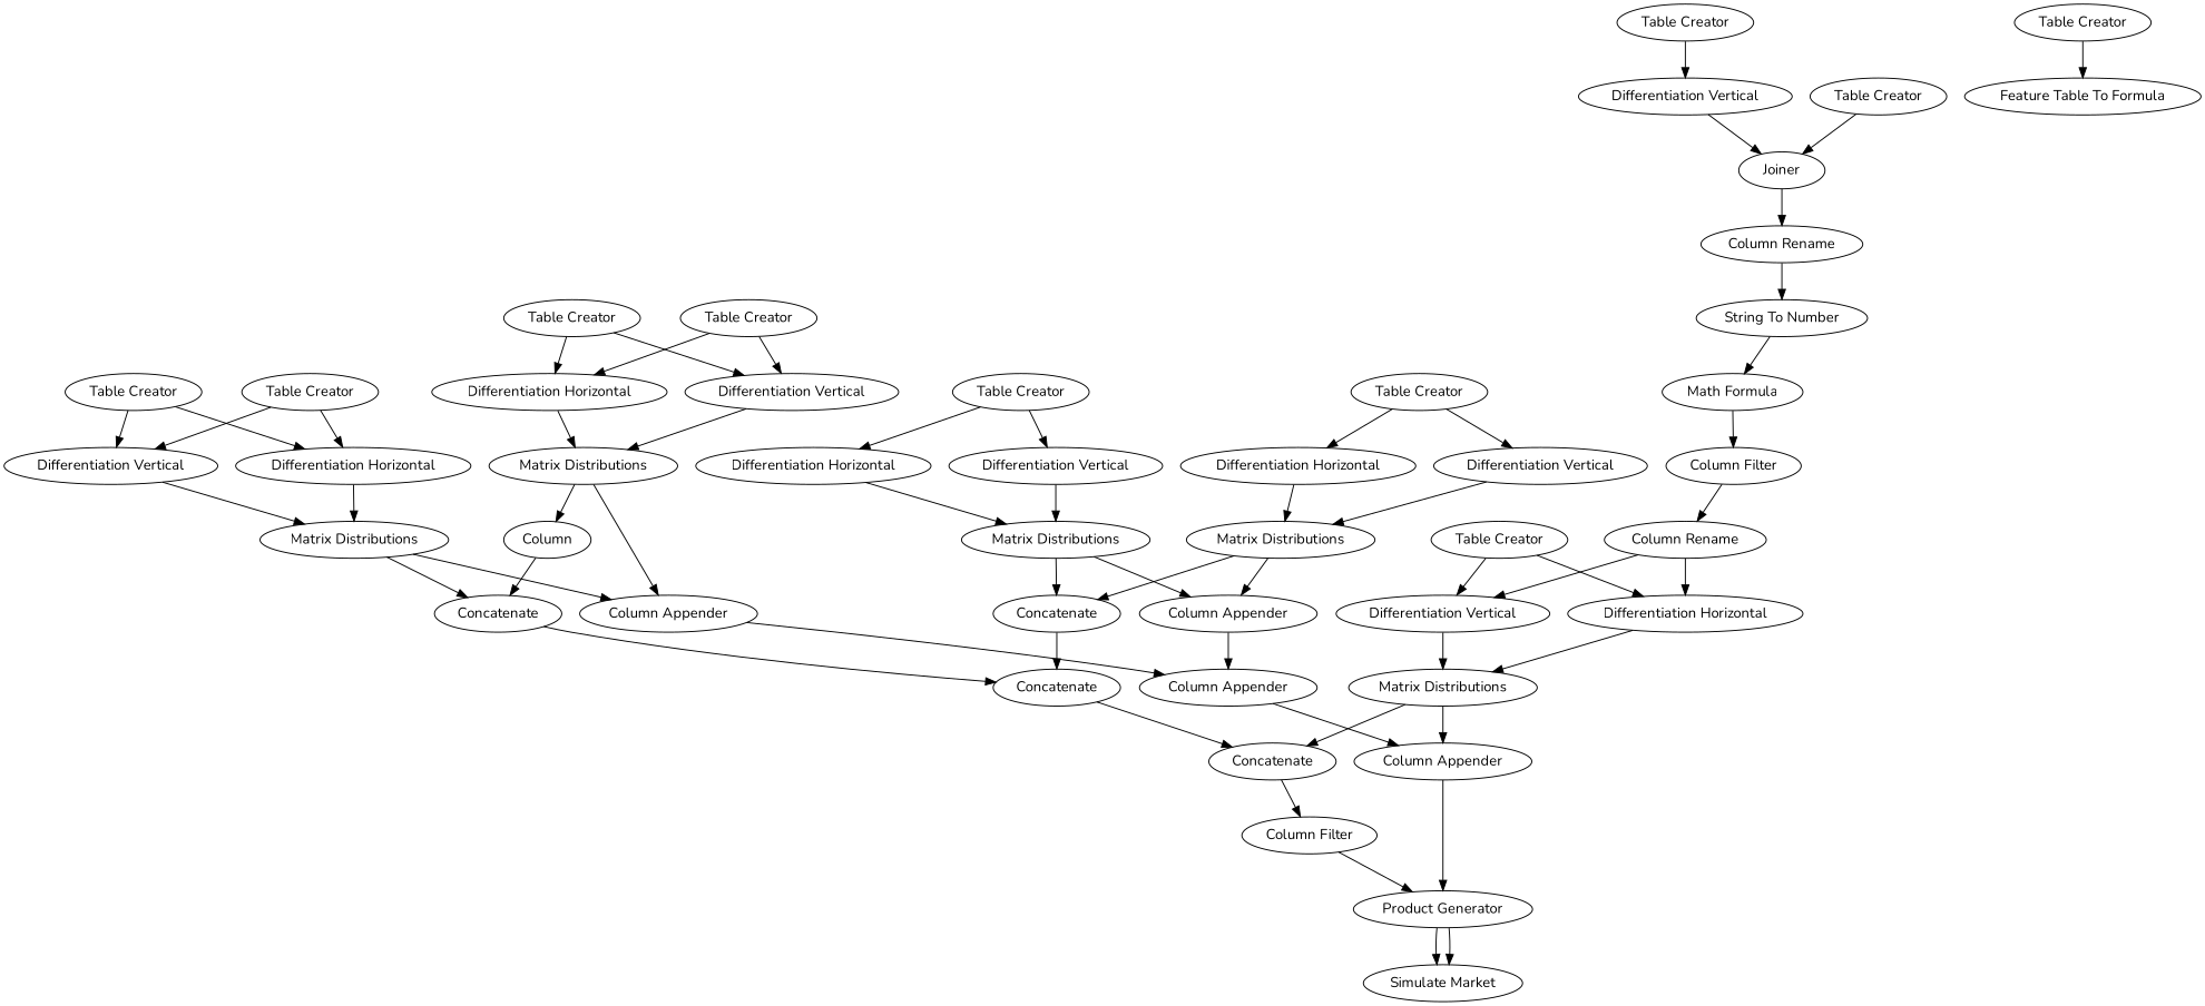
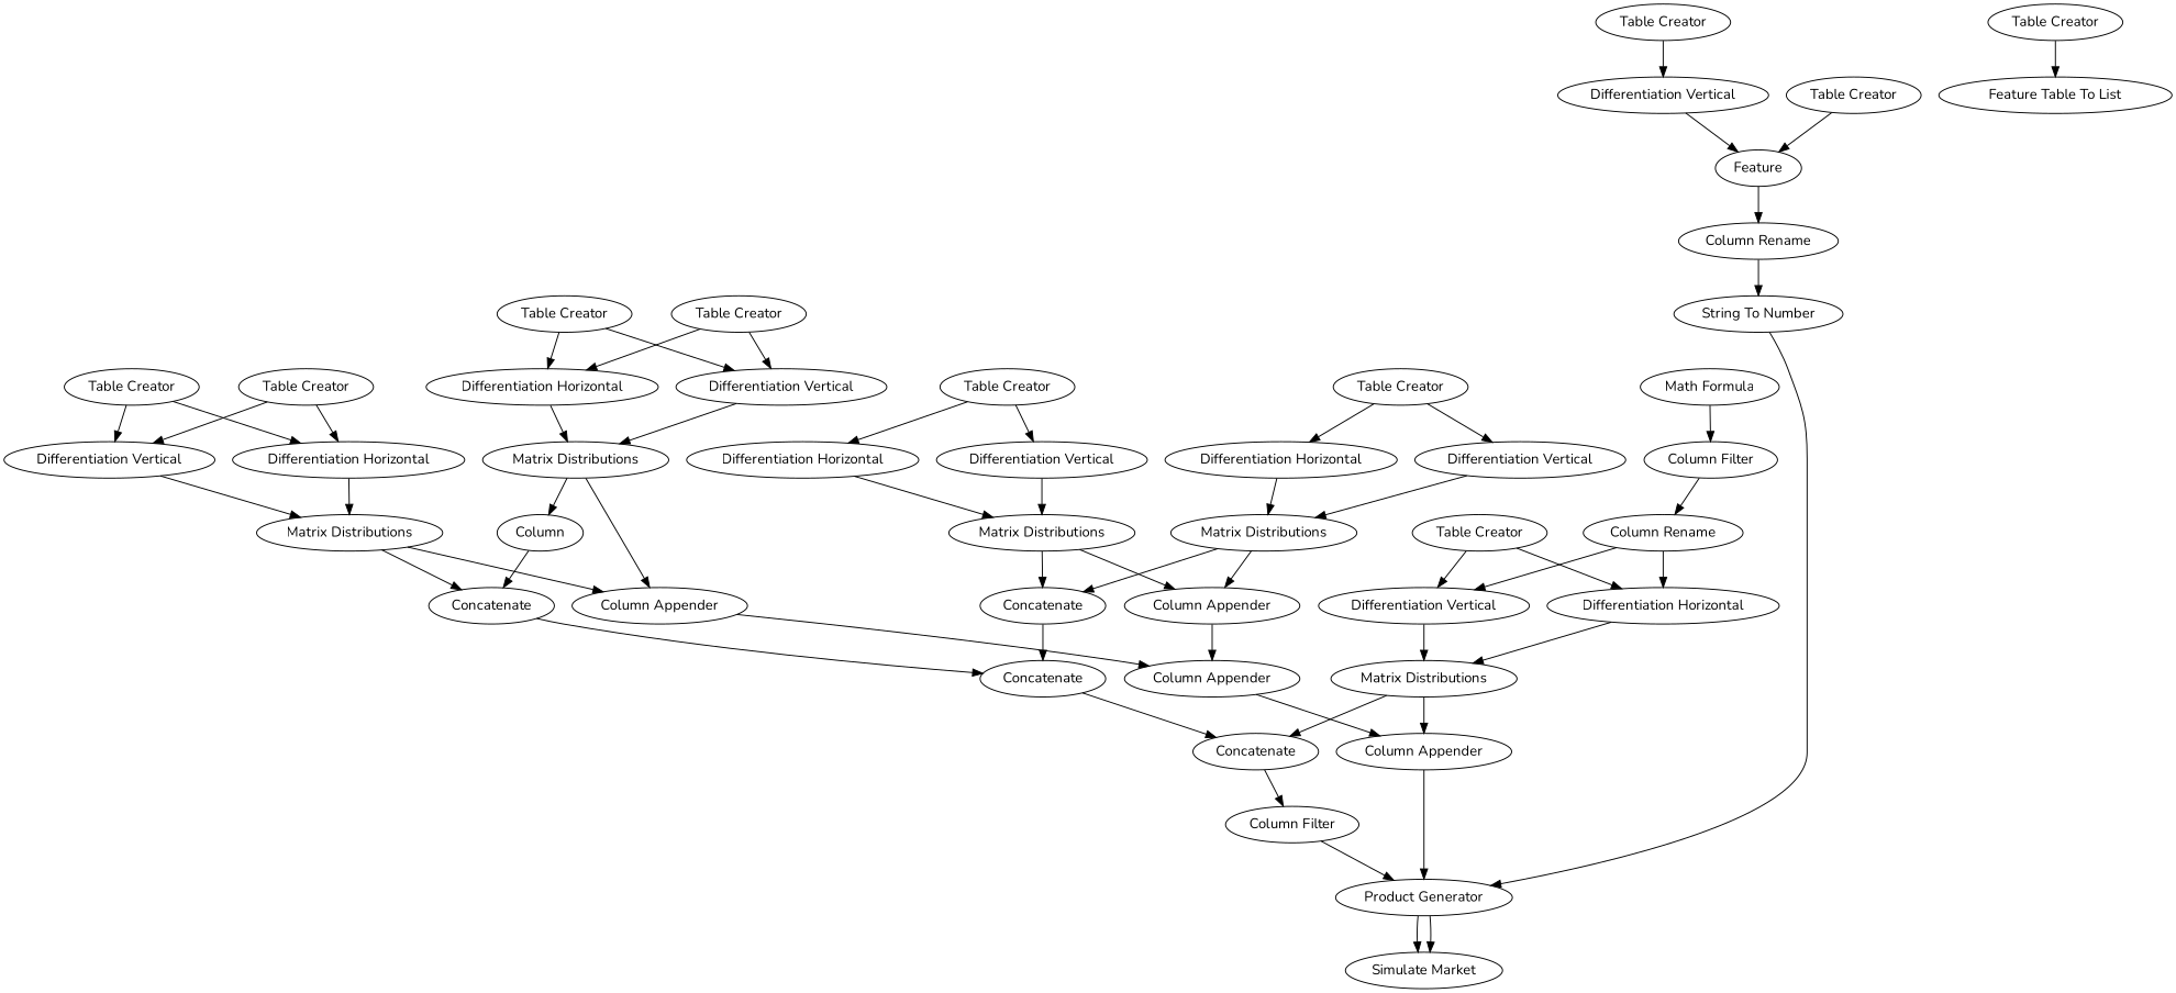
  digraph {
    fontname=Nunito
    rankdir=TB
    node [fontname=Nunito]
    edge [fontname=Nunito]
    n1 [label="Table Creator"]
    n2 [label="Differentiation Vertical"]
    n3 [label="Differentiation Horizontal"]
    n4 [label="Matrix Distributions"]
    n5 [label=Concatenate]
    n6 [label="Column Appender"]
    n7 [label=Concatenate]
    n8 [label="Column Appender"]
    n9 [label="Table Creator"]
    n10 [label="Differentiation Horizontal"]
    n11 [label="Matrix Distributions"]
    n12 [label=Column]
    n13 [label="Differentiation Vertical"]
    n14 [label="Table Creator"]
    n15 [label="Table Creator"]
    n16 [label="Table Creator"]
    n17 [label="Differentiation Horizontal"]
    n18 [label="Differentiation Vertical"]
    n19 [label="Matrix Distributions"]
    n20 [label=Concatenate]
    n21 [label="Column Appender"]
    n22 [label="Differentiation Vertical"]
-   n23 [label=Joiner]
+   n23 [label=Feature]
    n24 [label="Column Rename"]
    n25 [label="Table Creator"]
    n26 [label="Table Creator"]
    n27 [label="String To Number"]
    n28 [label="Math Formula"]
    n29 [label="Column Filter"]
    n30 [label="Column Rename"]
    n31 [label="Differentiation Vertical"]
    n32 [label="Differentiation Horizontal"]
    n33 [label="Matrix Distributions"]
    n34 [label=Concatenate]
    n35 [label="Column Appender"]
    n36 [label="Column Filter"]
    n37 [label="Product Generator"]
    n38 [label="Differentiation Horizontal"]
    n39 [label="Matrix Distributions"]
    n40 [label="Table Creator"]
    n41 [label="Differentiation Vertical"]
    n42 [label="Table Creator"]
    n43 [label="Table Creator"]
-   n44 [label="Feature Table To Formula"]
+   n44 [label="Feature Table To List"]
    n45 [label="Simulate Market"]
    n1 -> n2
    n1 -> n3
    n2 -> n4
    n3 -> n4
    n4 -> n5
    n4 -> n6
    n5 -> n7
    n6 -> n8
    n7 -> n34
    n8 -> n35
    n9 -> n2
    n9 -> n3
    n10 -> n11
    n11 -> n6
    n11 -> n12
    n12 -> n5
    n13 -> n11
    n14 -> n10
    n14 -> n13
    n15 -> n10
    n15 -> n13
    n16 -> n17
    n16 -> n18
    n17 -> n19
    n18 -> n19
    n19 -> n20
    n19 -> n21
    n20 -> n7
    n21 -> n8
    n22 -> n23
    n23 -> n24
    n24 -> n27
    n25 -> n23
    n26 -> n22
-   n27 -> n28
+   n27 -> n37
    n28 -> n29
    n29 -> n30
    n30 -> n31
    n30 -> n32
    n31 -> n33
    n32 -> n33
    n33 -> n34
    n33 -> n35
    n34 -> n36
    n35 -> n37
    n36 -> n37
    n37 -> n45
    n37 -> n45
    n38 -> n39
    n39 -> n20
    n39 -> n21
    n40 -> n38
    n40 -> n41
    n41 -> n39
    n42 -> n31
    n42 -> n32
    n43 -> n44
  }
